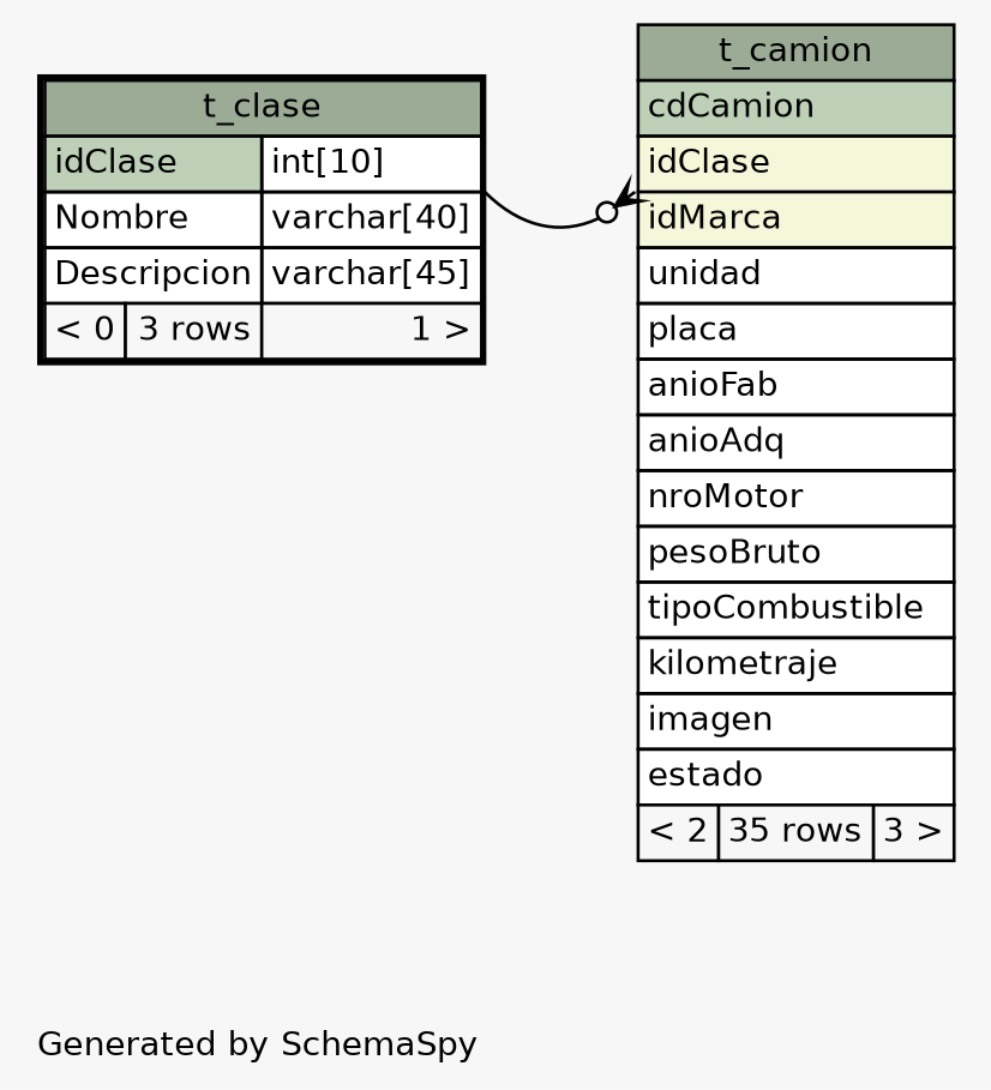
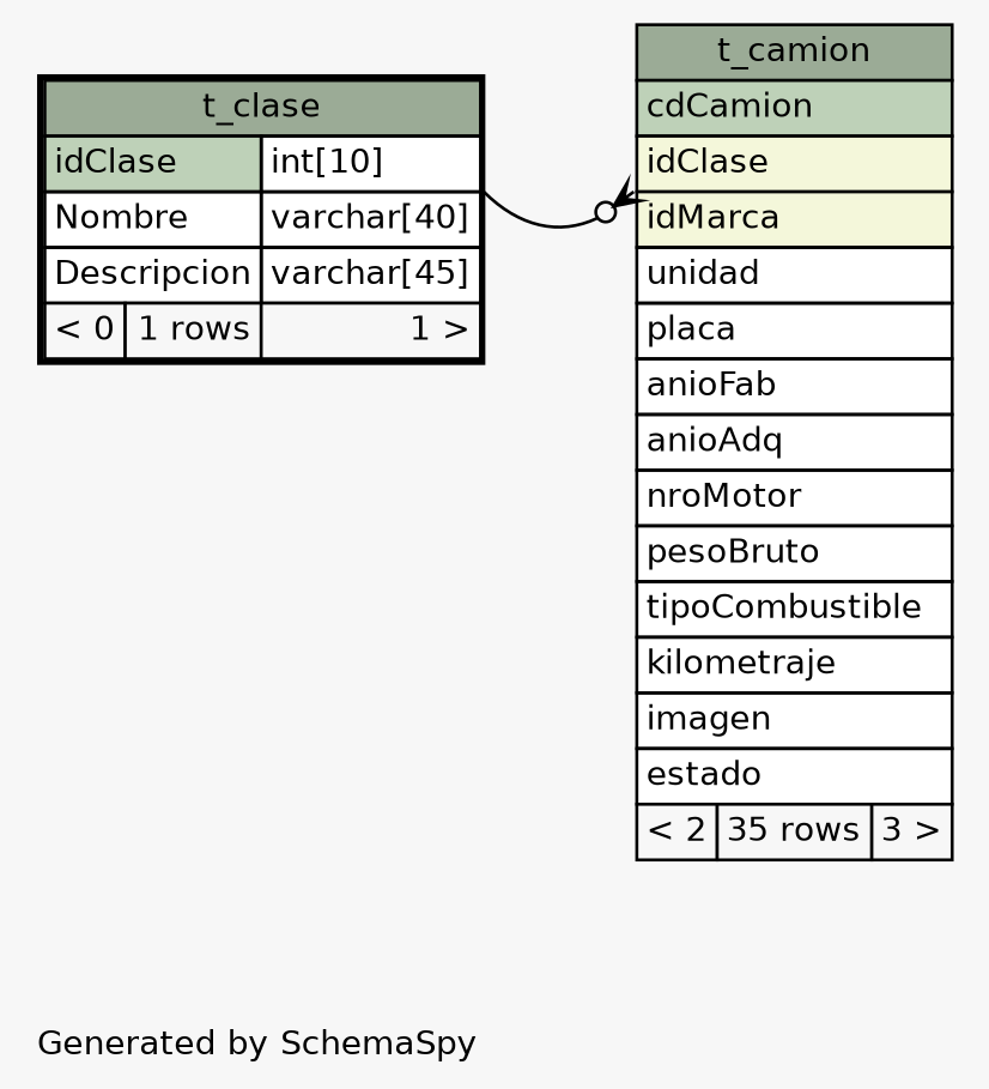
  digraph {
    bgcolor="#f7f7f7"
    fontname=Helvetica
    fontsize=11
    label="\nGenerated by SchemaSpy"
    labeljust=l
    nodesep=0.18
    rankdir=RL
    ranksep=0.46
    node [fontname=Helvetica fontsize=11 shape=plaintext]
    n1 [label=<     <TABLE BORDER="0" CELLBORDER="1" CELLSPACING="0" BGCOLOR="#ffffff">       <TR><TD COLSPAN="3" BGCOLOR="#9bab96" ALIGN="CENTER">t_camion</TD></TR>       <TR><TD PORT="cdCamion" COLSPAN="3" BGCOLOR="#bed1b8" ALIGN="LEFT">cdCamion</TD></TR>       <TR><TD PORT="idClase" COLSPAN="3" BGCOLOR="#f4f7da" ALIGN="LEFT">idClase</TD></TR>       <TR><TD PORT="idMarca" COLSPAN="3" BGCOLOR="#f4f7da" ALIGN="LEFT">idMarca</TD></TR>       <TR><TD PORT="unidad" COLSPAN="3" ALIGN="LEFT">unidad</TD></TR>       <TR><TD PORT="placa" COLSPAN="3" ALIGN="LEFT">placa</TD></TR>       <TR><TD PORT="anioFab" COLSPAN="3" ALIGN="LEFT">anioFab</TD></TR>       <TR><TD PORT="anioAdq" COLSPAN="3" ALIGN="LEFT">anioAdq</TD></TR>       <TR><TD PORT="nroMotor" COLSPAN="3" ALIGN="LEFT">nroMotor</TD></TR>       <TR><TD PORT="pesoBruto" COLSPAN="3" ALIGN="LEFT">pesoBruto</TD></TR>       <TR><TD PORT="tipoCombustible" COLSPAN="3" ALIGN="LEFT">tipoCombustible</TD></TR>       <TR><TD PORT="kilometraje" COLSPAN="3" ALIGN="LEFT">kilometraje</TD></TR>       <TR><TD PORT="imagen" COLSPAN="3" ALIGN="LEFT">imagen</TD></TR>       <TR><TD PORT="estado" COLSPAN="3" ALIGN="LEFT">estado</TD></TR>       <TR><TD ALIGN="LEFT" BGCOLOR="#f7f7f7">&lt; 2</TD><TD ALIGN="RIGHT" BGCOLOR="#f7f7f7">35 rows</TD><TD ALIGN="RIGHT" BGCOLOR="#f7f7f7">3 &gt;</TD></TR>     </TABLE>>]
-   n2 [label=<     <TABLE BORDER="2" CELLBORDER="1" CELLSPACING="0" BGCOLOR="#ffffff">       <TR><TD COLSPAN="3" BGCOLOR="#9bab96" ALIGN="CENTER">t_clase</TD></TR>       <TR><TD PORT="idClase" COLSPAN="2" BGCOLOR="#bed1b8" ALIGN="LEFT">idClase</TD><TD PORT="idClase.type" ALIGN="LEFT">int[10]</TD></TR>       <TR><TD PORT="Nombre" COLSPAN="2" ALIGN="LEFT">Nombre</TD><TD PORT="Nombre.type" ALIGN="LEFT">varchar[40]</TD></TR>       <TR><TD PORT="Descripcion" COLSPAN="2" ALIGN="LEFT">Descripcion</TD><TD PORT="Descripcion.type" ALIGN="LEFT">varchar[45]</TD></TR>       <TR><TD ALIGN="LEFT" BGCOLOR="#f7f7f7">&lt; 0</TD><TD ALIGN="RIGHT" BGCOLOR="#f7f7f7">3 rows</TD><TD ALIGN="RIGHT" BGCOLOR="#f7f7f7">1 &gt;</TD></TR>     </TABLE>>]
+   n2 [label=<     <TABLE BORDER="2" CELLBORDER="1" CELLSPACING="0" BGCOLOR="#ffffff">       <TR><TD COLSPAN="3" BGCOLOR="#9bab96" ALIGN="CENTER">t_clase</TD></TR>       <TR><TD PORT="idClase" COLSPAN="2" BGCOLOR="#bed1b8" ALIGN="LEFT">idClase</TD><TD PORT="idClase.type" ALIGN="LEFT">int[10]</TD></TR>       <TR><TD PORT="Nombre" COLSPAN="2" ALIGN="LEFT">Nombre</TD><TD PORT="Nombre.type" ALIGN="LEFT">varchar[40]</TD></TR>       <TR><TD PORT="Descripcion" COLSPAN="2" ALIGN="LEFT">Descripcion</TD><TD PORT="Descripcion.type" ALIGN="LEFT">varchar[45]</TD></TR>       <TR><TD ALIGN="LEFT" BGCOLOR="#f7f7f7">&lt; 0</TD><TD ALIGN="RIGHT" BGCOLOR="#f7f7f7">1 rows</TD><TD ALIGN="RIGHT" BGCOLOR="#f7f7f7">1 &gt;</TD></TR>     </TABLE>>]
    n1 -> n2 [arrowhead=none arrowsize=0.8 arrowtail=crowodot dir=back headport="idClase.type:se" tailport="idClase:sw"]
  }
